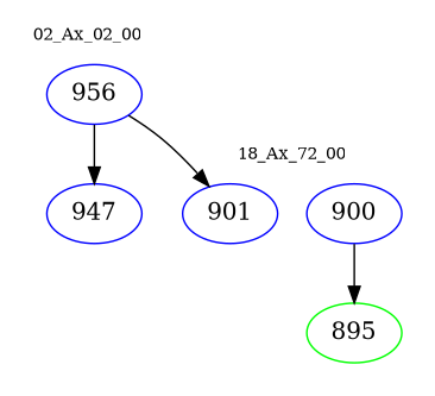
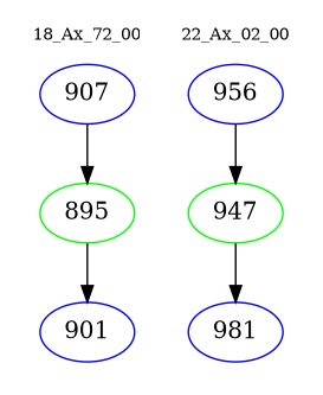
  digraph {
    node [color=blue]
    edge [color=black]
-   n1 [label=900]
+   n1 [label=907]
    n2 [color=green label=895]
    n3 [label=901]
    n4 [label=956]
-   n5 [label=947]
+   n5 [color=green label=947]
+   n6 [label=981]
    subgraph cluster_1 {
      color=white
      fontsize=10
      label="18_Ax_72_00"
      n1
      n2
      n3
    }
    subgraph cluster_2 {
      color=white
      fontsize=10
-     label="02_Ax_02_00"
+     label="22_Ax_02_00"
      n4
      n5
+     n6
    }
    n1 -> n2
-   n4 -> n3
+   n2 -> n3
    n4 -> n5
+   n5 -> n6
  }
